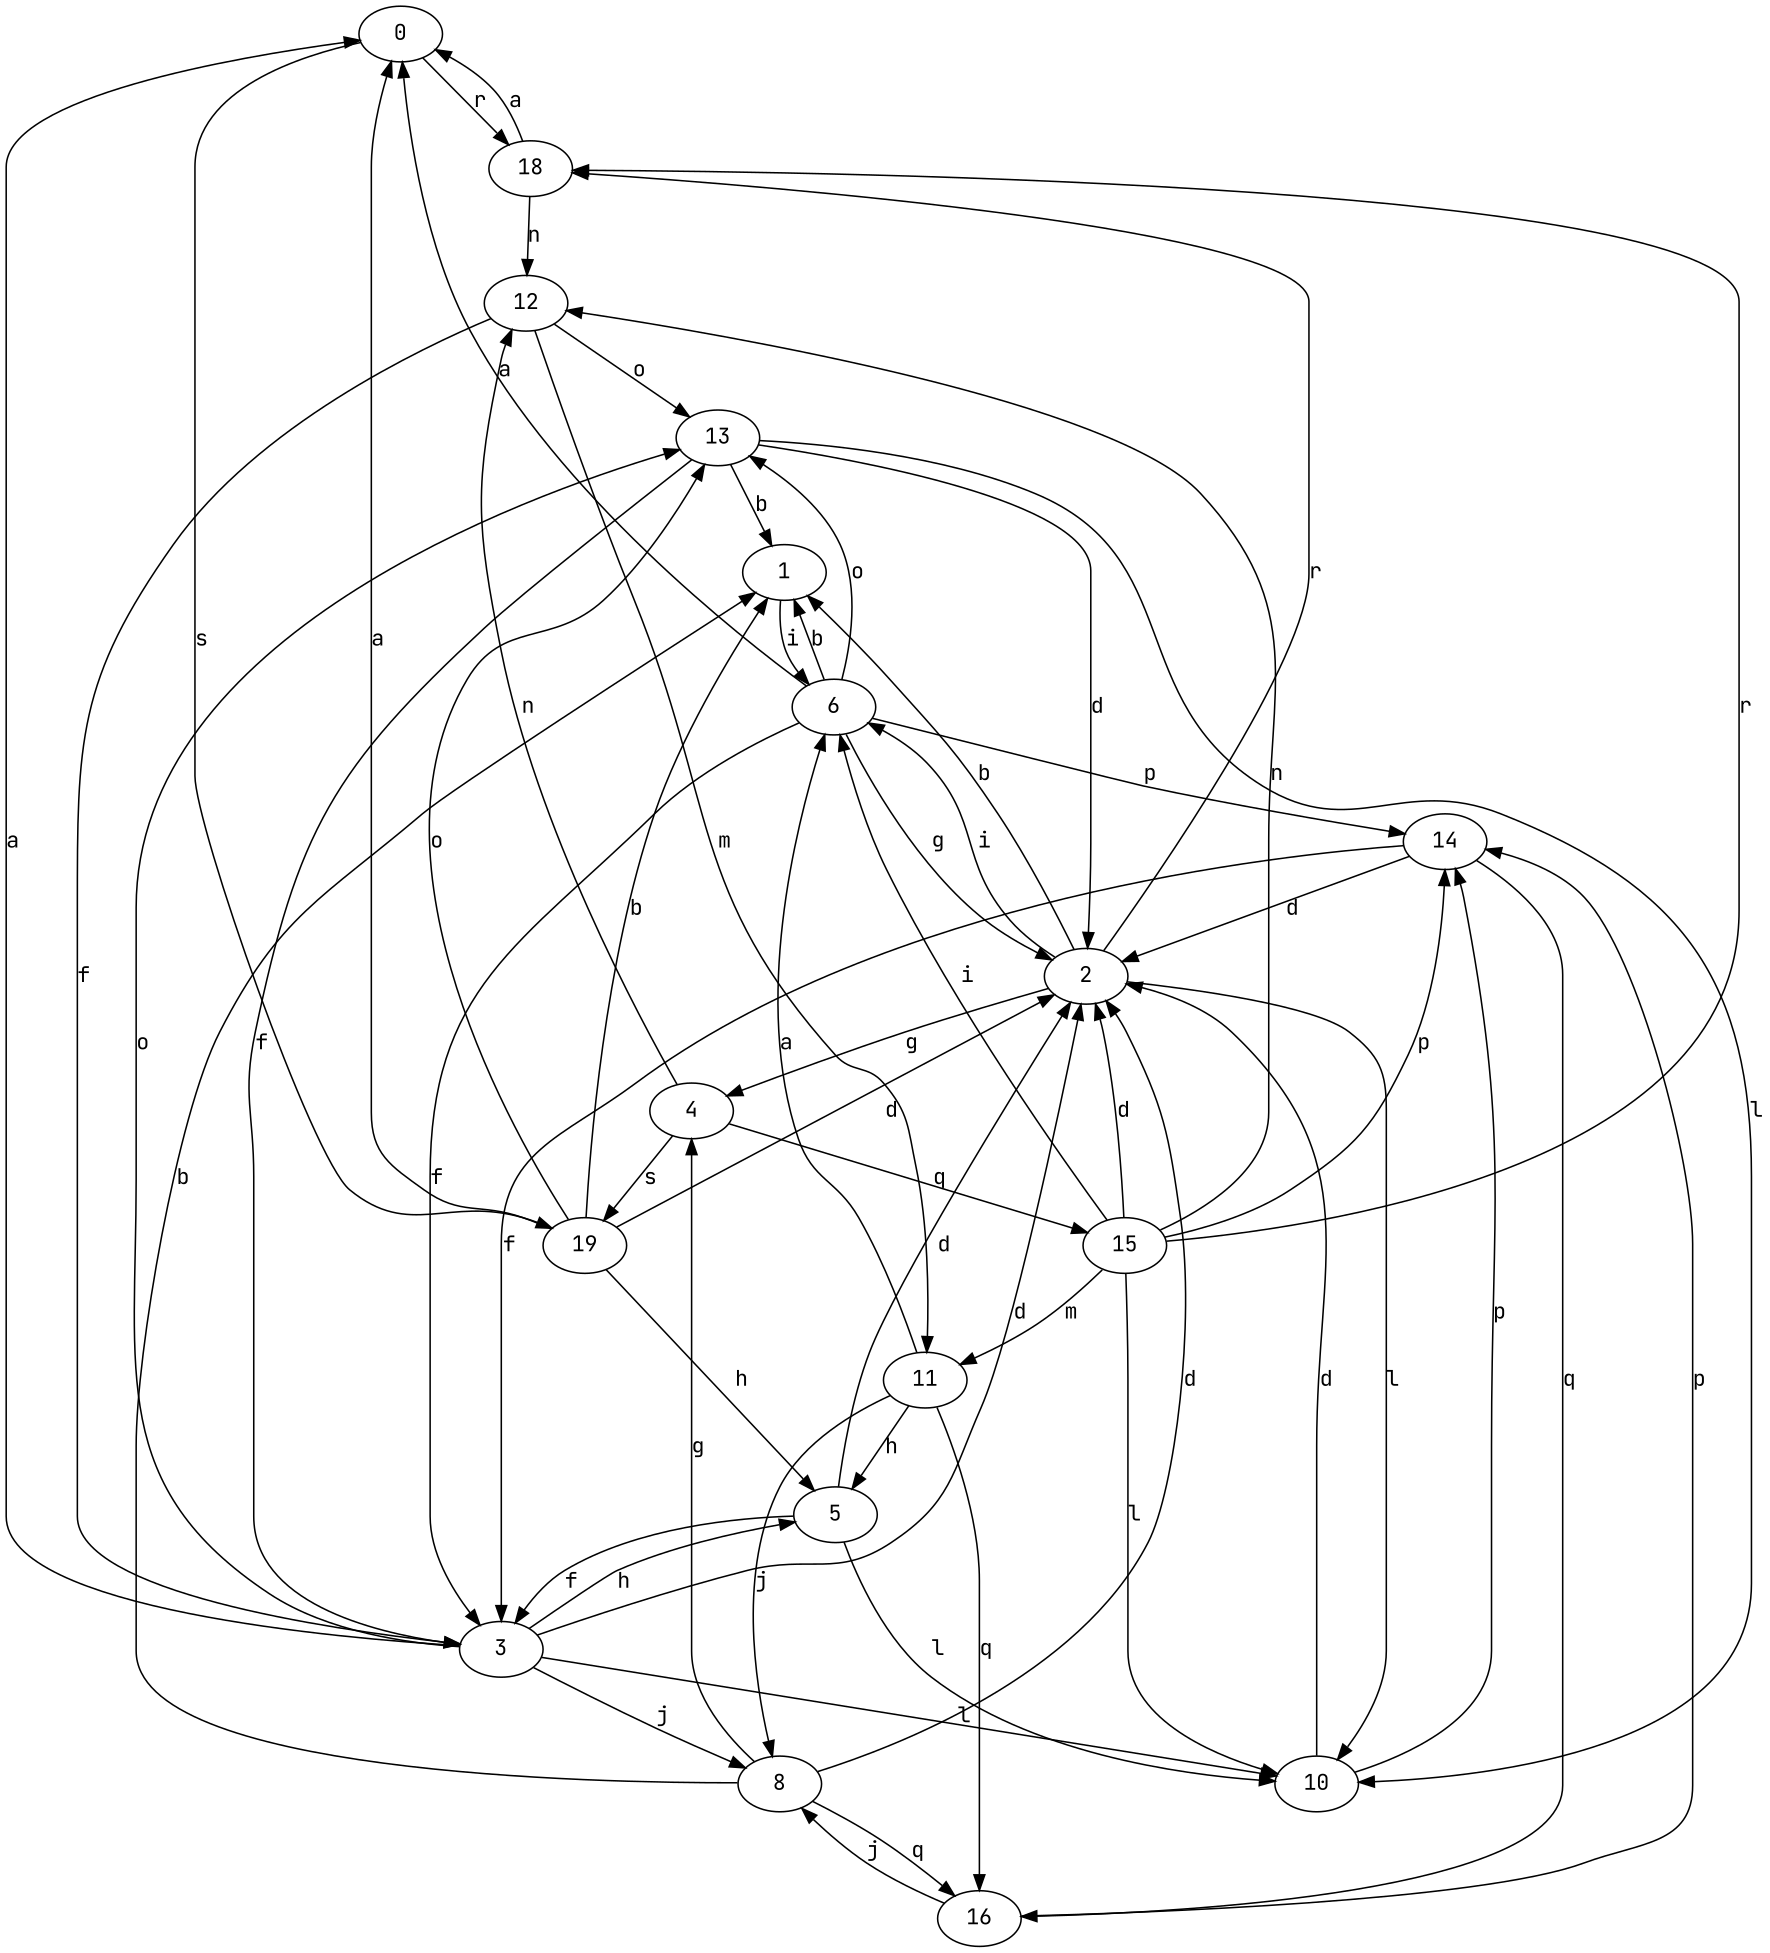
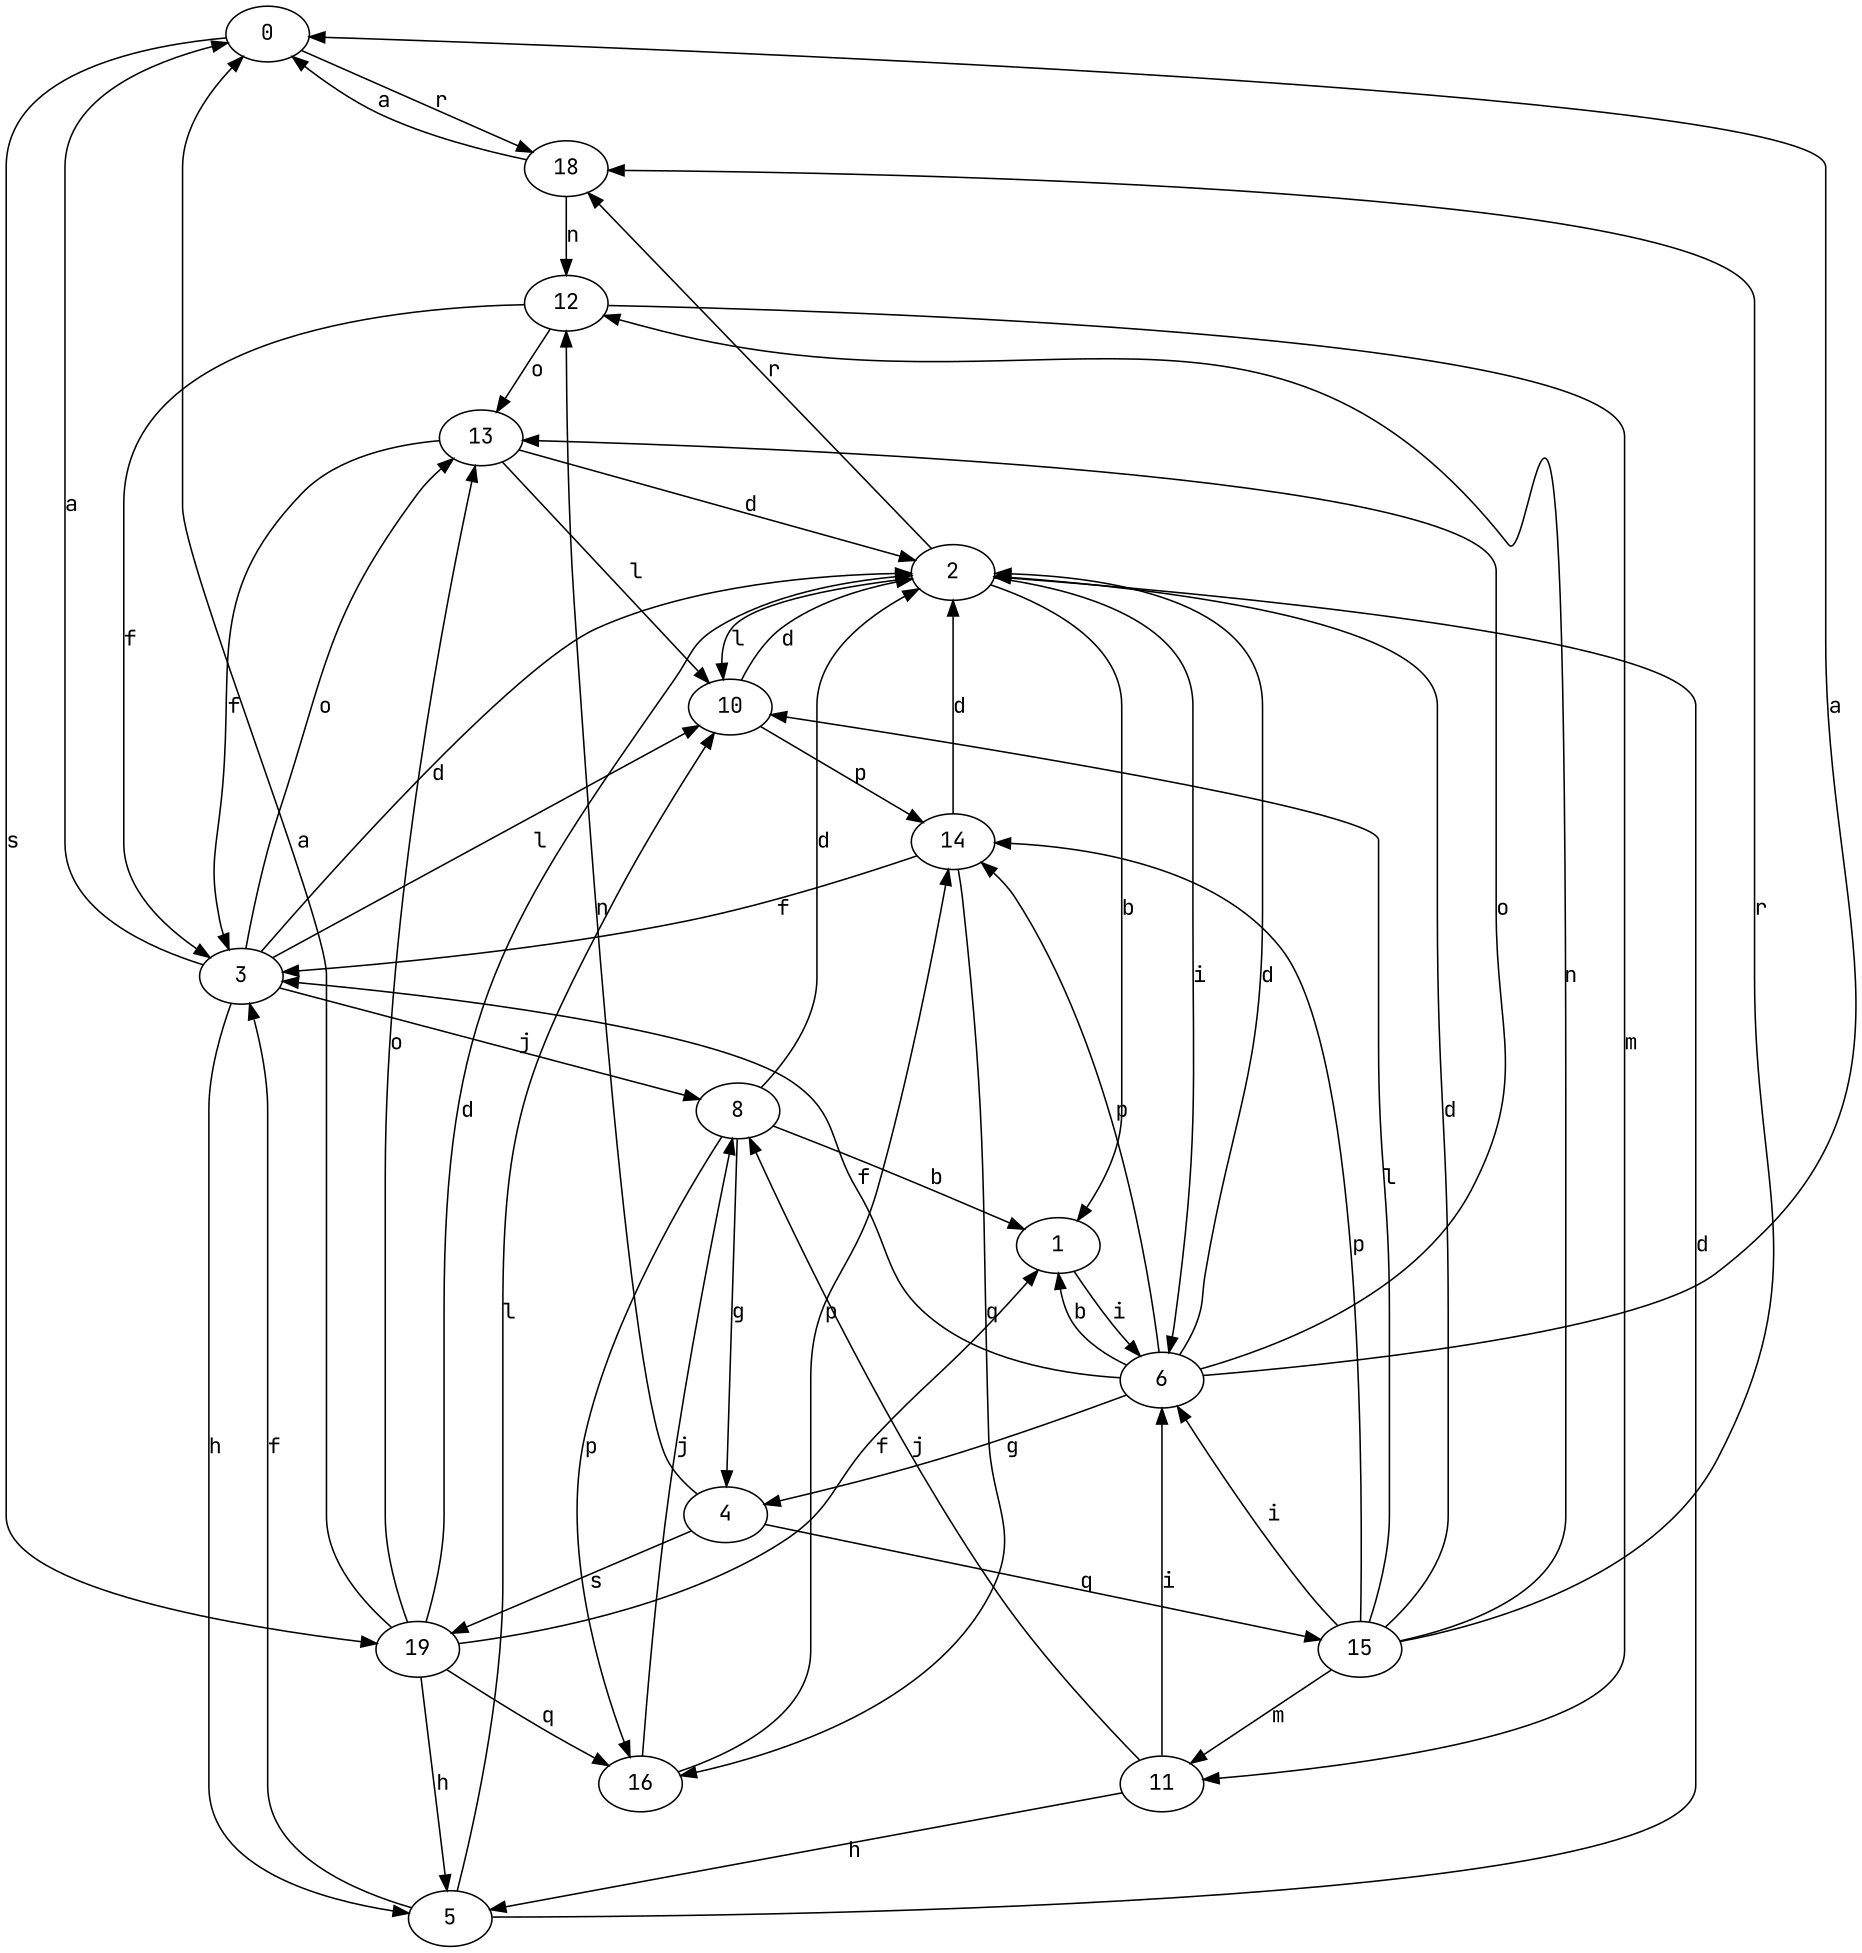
  strict digraph {
    fontname="JetBrains Mono"
    node [fontname="JetBrains Mono"]
    edge [fontname="JetBrains Mono"]
    0
    18
    19
    12
    1
    2
    5
    13
    16
    6
    3
    14
    4
    10
    15
    8
    11
    0 -> 18 [label=r]
    0 -> 19 [label=s]
    18 -> 0 [label=a]
    18 -> 12 [label=n]
    19 -> 0 [label=a]
-   19 -> 1 [label=b]
+   19 -> 1 [label=f]
    19 -> 2 [label=d]
    19 -> 5 [label=h]
    19 -> 13 [label=o]
-   11 -> 16 [label=q]
+   19 -> 16 [label=q]
    12 -> 13 [label=o]
    12 -> 3 [label=f]
    12 -> 11 [label=m]
    1 -> 6 [label=i]
    2 -> 18 [label=r]
    2 -> 1 [label=b]
    2 -> 6 [label=i]
-   2 -> 4 [label=g]
+   6 -> 4 [label=g]
    2 -> 10 [label=l]
    5 -> 2 [label=d]
    5 -> 3 [label=f]
    5 -> 10 [label=l]
-   13 -> 1 [label=b]
    13 -> 2 [label=d]
    13 -> 3 [label=f]
    13 -> 10 [label=l]
    16 -> 14 [label=p]
    16 -> 8 [label=j]
    6 -> 0 [label=a]
    6 -> 1 [label=b]
-   6 -> 2 [label=g]
+   6 -> 2 [label=d]
    6 -> 13 [label=o]
    6 -> 3 [label=f]
    6 -> 14 [label=p]
    3 -> 0 [label=a]
    3 -> 2 [label=d]
    3 -> 5 [label=h]
    3 -> 13 [label=o]
    3 -> 10 [label=l]
    3 -> 8 [label=j]
    14 -> 2 [label=d]
    14 -> 16 [label=q]
    14 -> 3 [label=f]
    4 -> 19 [label=s]
    4 -> 12 [label=n]
    4 -> 15 [label=q]
    10 -> 2 [label=d]
    10 -> 14 [label=p]
    15 -> 18 [label=r]
    15 -> 12 [label=n]
    15 -> 2 [label=d]
    15 -> 6 [label=i]
    15 -> 14 [label=p]
    15 -> 10 [label=l]
    15 -> 11 [label=m]
    8 -> 1 [label=b]
    8 -> 2 [label=d]
-   8 -> 16 [label=q]
+   8 -> 16 [label=p]
    8 -> 4 [label=g]
    11 -> 5 [label=h]
-   11 -> 6 [label=a]
+   11 -> 6 [label=i]
    11 -> 8 [label=j]
  }
